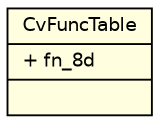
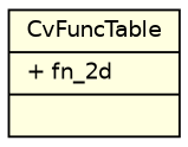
  digraph {
-   n1 [color=black fillcolor=lightyellow fontcolor=black fontname=Helvetica fontsize=10 height=0.2 label="{CvFuncTable\n|+ fn_8d\l|}" shape=record style=filled width=0.4]
+   n1 [color=black fillcolor=lightyellow fontcolor=black fontname=Helvetica fontsize=10 height=0.2 label="{CvFuncTable\n|+ fn_2d\l|}" shape=record style=filled width=0.4]
  }
